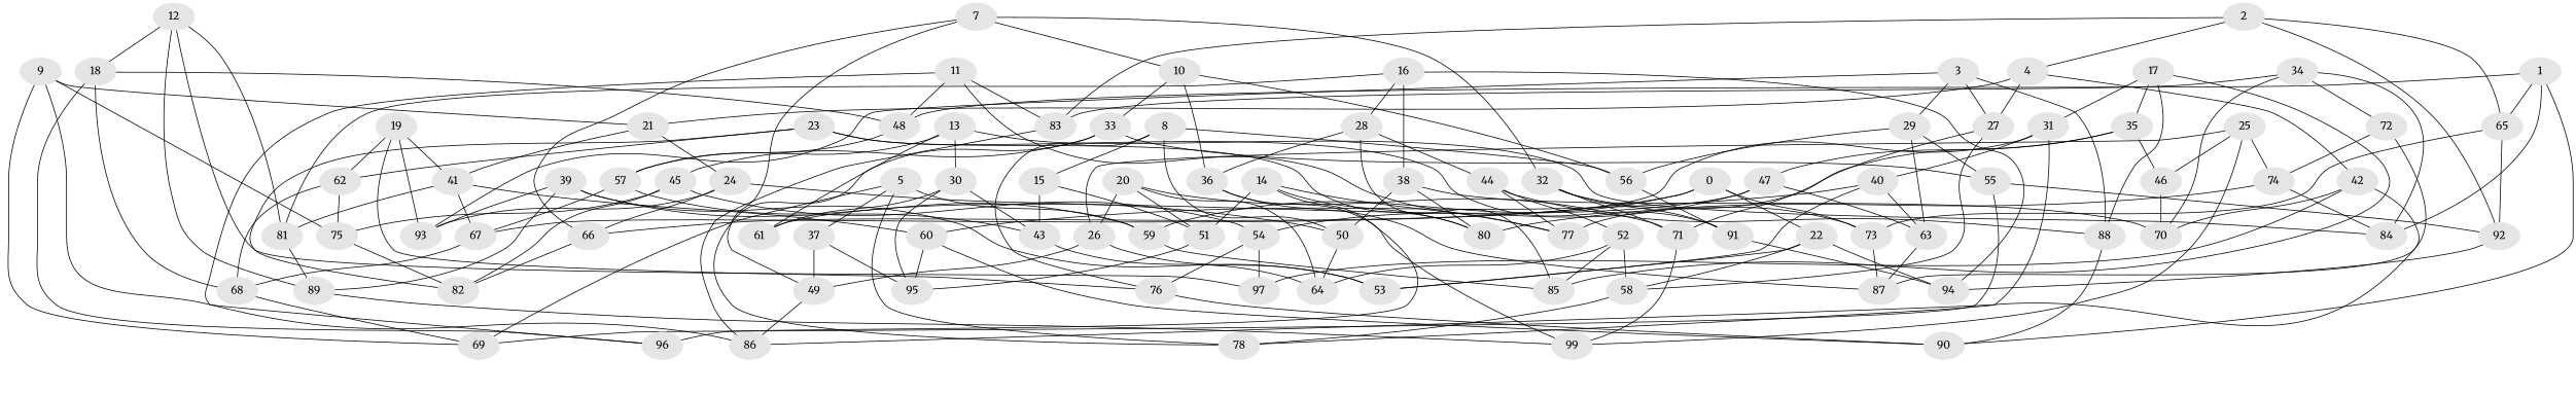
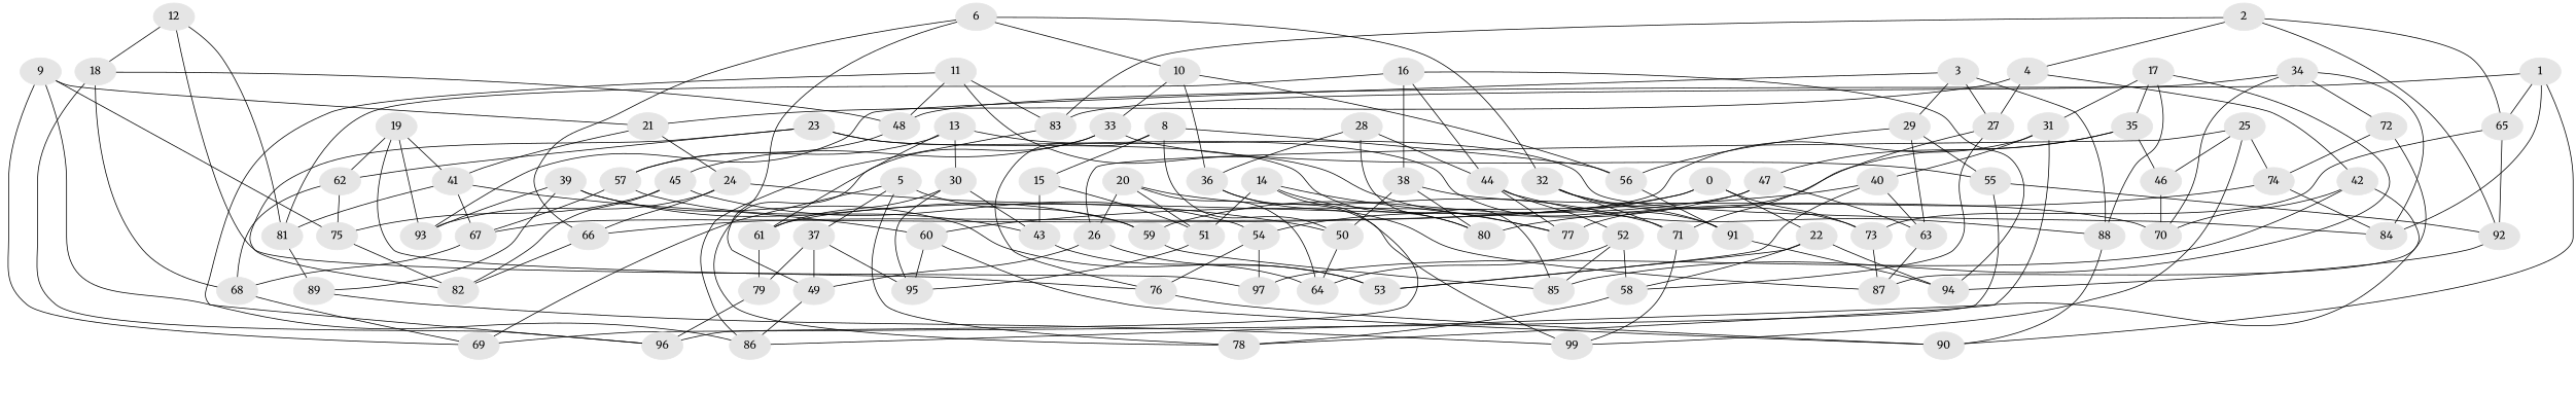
  graph {
    fontname=Merriweather
    node [color=gray90 fontname=Merriweather style=filled]
    edge [fontname=Merriweather]
    1
    48
    65
    84
    90
    57
    92
    73
    2
    4
    83
    27
    21
    42
    86
    94
    3
    29
    88
    93
    71
    58
    56
    55
    63
    41
    24
    97
    70
    5
    37
    59
    69
    78
    49
    95
+   79
    85
    n39 [label=0]
    22
    66
    53
    82
    87
-   7
+   7 [label=6]
    10
    32
    33
    36
    91
    8
    15
    50
    76
    51
    43
    64
    9
    75
    45
    n61 [label=99]
    11
    77
    96
    12
    18
    81
    89
    68
    13
    30
    61
    67
    14
    80
    46
    16
    28
    38
    44
    17
    31
    35
    40
    47
    19
    62
    60
    20
    26
    23
    25
    74
    52
    54
    34
    72
    39
    1 -- 48
    1 -- 65
    1 -- 84
    1 -- 90
    48 -- 57
    65 -- 92
    65 -- 73
    57 -- 59
    57 -- 67
    92 -- 94
    73 -- 87
    2 -- 65
    2 -- 92
    2 -- 4
    2 -- 83
    4 -- 27
    4 -- 21
    4 -- 42
    83 -- 86
    27 -- 71
    27 -- 58
    21 -- 41
    21 -- 24
    42 -- 86
    42 -- 97
    42 -- 70
    3 -- 27
    3 -- 29
    3 -- 88
    3 -- 93
    29 -- 56
    29 -- 55
    29 -- 63
    88 -- 90
    71 -- n61
    58 -- 78
    56 -- 91
    55 -- 92
    55 -- 69
    63 -- 87
    41 -- 81
    41 -- 67
    41 -- 60
    24 -- 93
    24 -- 66
    24 -- 50
    5 -- 37
    5 -- 59
    5 -- 69
    5 -- 78
    37 -- 49
    37 -- 95
+   37 -- 79
    59 -- 85
    49 -- 86
+   79 -- 96
    n39 -- 73
    n39 -- 59
    n39 -- 22
    n39 -- 66
    22 -- 94
    22 -- 58
    22 -- 53
    66 -- 82
    7 -- 49
    7 -- 66
    7 -- 10
    7 -- 32
    10 -- 56
    10 -- 33
    10 -- 36
    32 -- 73
    32 -- 71
    32 -- 91
    33 -- 55
    33 -- 78
    33 -- 45
    36 -- 87
    36 -- n61
    91 -- 94
    8 -- 56
    8 -- 15
    8 -- 50
    8 -- 76
    15 -- 51
    15 -- 43
    50 -- 64
    76 -- 90
    51 -- 95
    43 -- 64
    9 -- 21
    9 -- 86
    9 -- 69
    9 -- 75
    75 -- 82
    45 -- 82
    45 -- 75
    45 -- 54
    11 -- 48
    11 -- 83
    11 -- 77
    11 -- 96
    12 -- 97
    12 -- 18
    12 -- 81
-   12 -- 89
    18 -- 48
    18 -- 96
    18 -- 68
    81 -- 89
    89 -- n61
    68 -- 69
    13 -- 84
    13 -- 57
    13 -- 30
    13 -- 61
    30 -- 95
    30 -- 43
    30 -- 61
+   61 -- 79
    67 -- 68
    14 -- 51
    14 -- 77
    14 -- 96
    14 -- 80
    46 -- 70
    16 -- 94
    16 -- 81
-   16 -- 28
+   16 -- 44
    16 -- 38
    28 -- 85
    28 -- 36
    28 -- 44
    38 -- 70
    38 -- 50
    38 -- 80
    44 -- 88
    44 -- 77
    44 -- 52
    17 -- 88
    17 -- 85
    17 -- 31
    17 -- 35
    31 -- 78
    31 -- 67
    31 -- 40
    35 -- 77
    35 -- 46
    35 -- 47
    40 -- 63
    40 -- 53
    40 -- 60
    47 -- 63
    47 -- 61
    47 -- 54
    19 -- 93
    19 -- 41
    19 -- 76
    19 -- 62
    62 -- 75
    62 -- 68
    60 -- 90
    60 -- 95
    20 -- 71
    20 -- 51
    20 -- 64
    20 -- 26
    26 -- 49
    26 -- 53
    23 -- 82
    23 -- 91
    23 -- 80
    23 -- 62
    25 -- n61
    25 -- 46
    25 -- 26
    25 -- 74
    74 -- 84
    74 -- 80
    52 -- 58
    52 -- 85
    52 -- 64
    54 -- 97
    54 -- 76
    34 -- 84
    34 -- 83
    34 -- 70
    34 -- 72
    72 -- 87
    72 -- 74
    39 -- 93
    39 -- 53
    39 -- 43
    39 -- 89
  }
